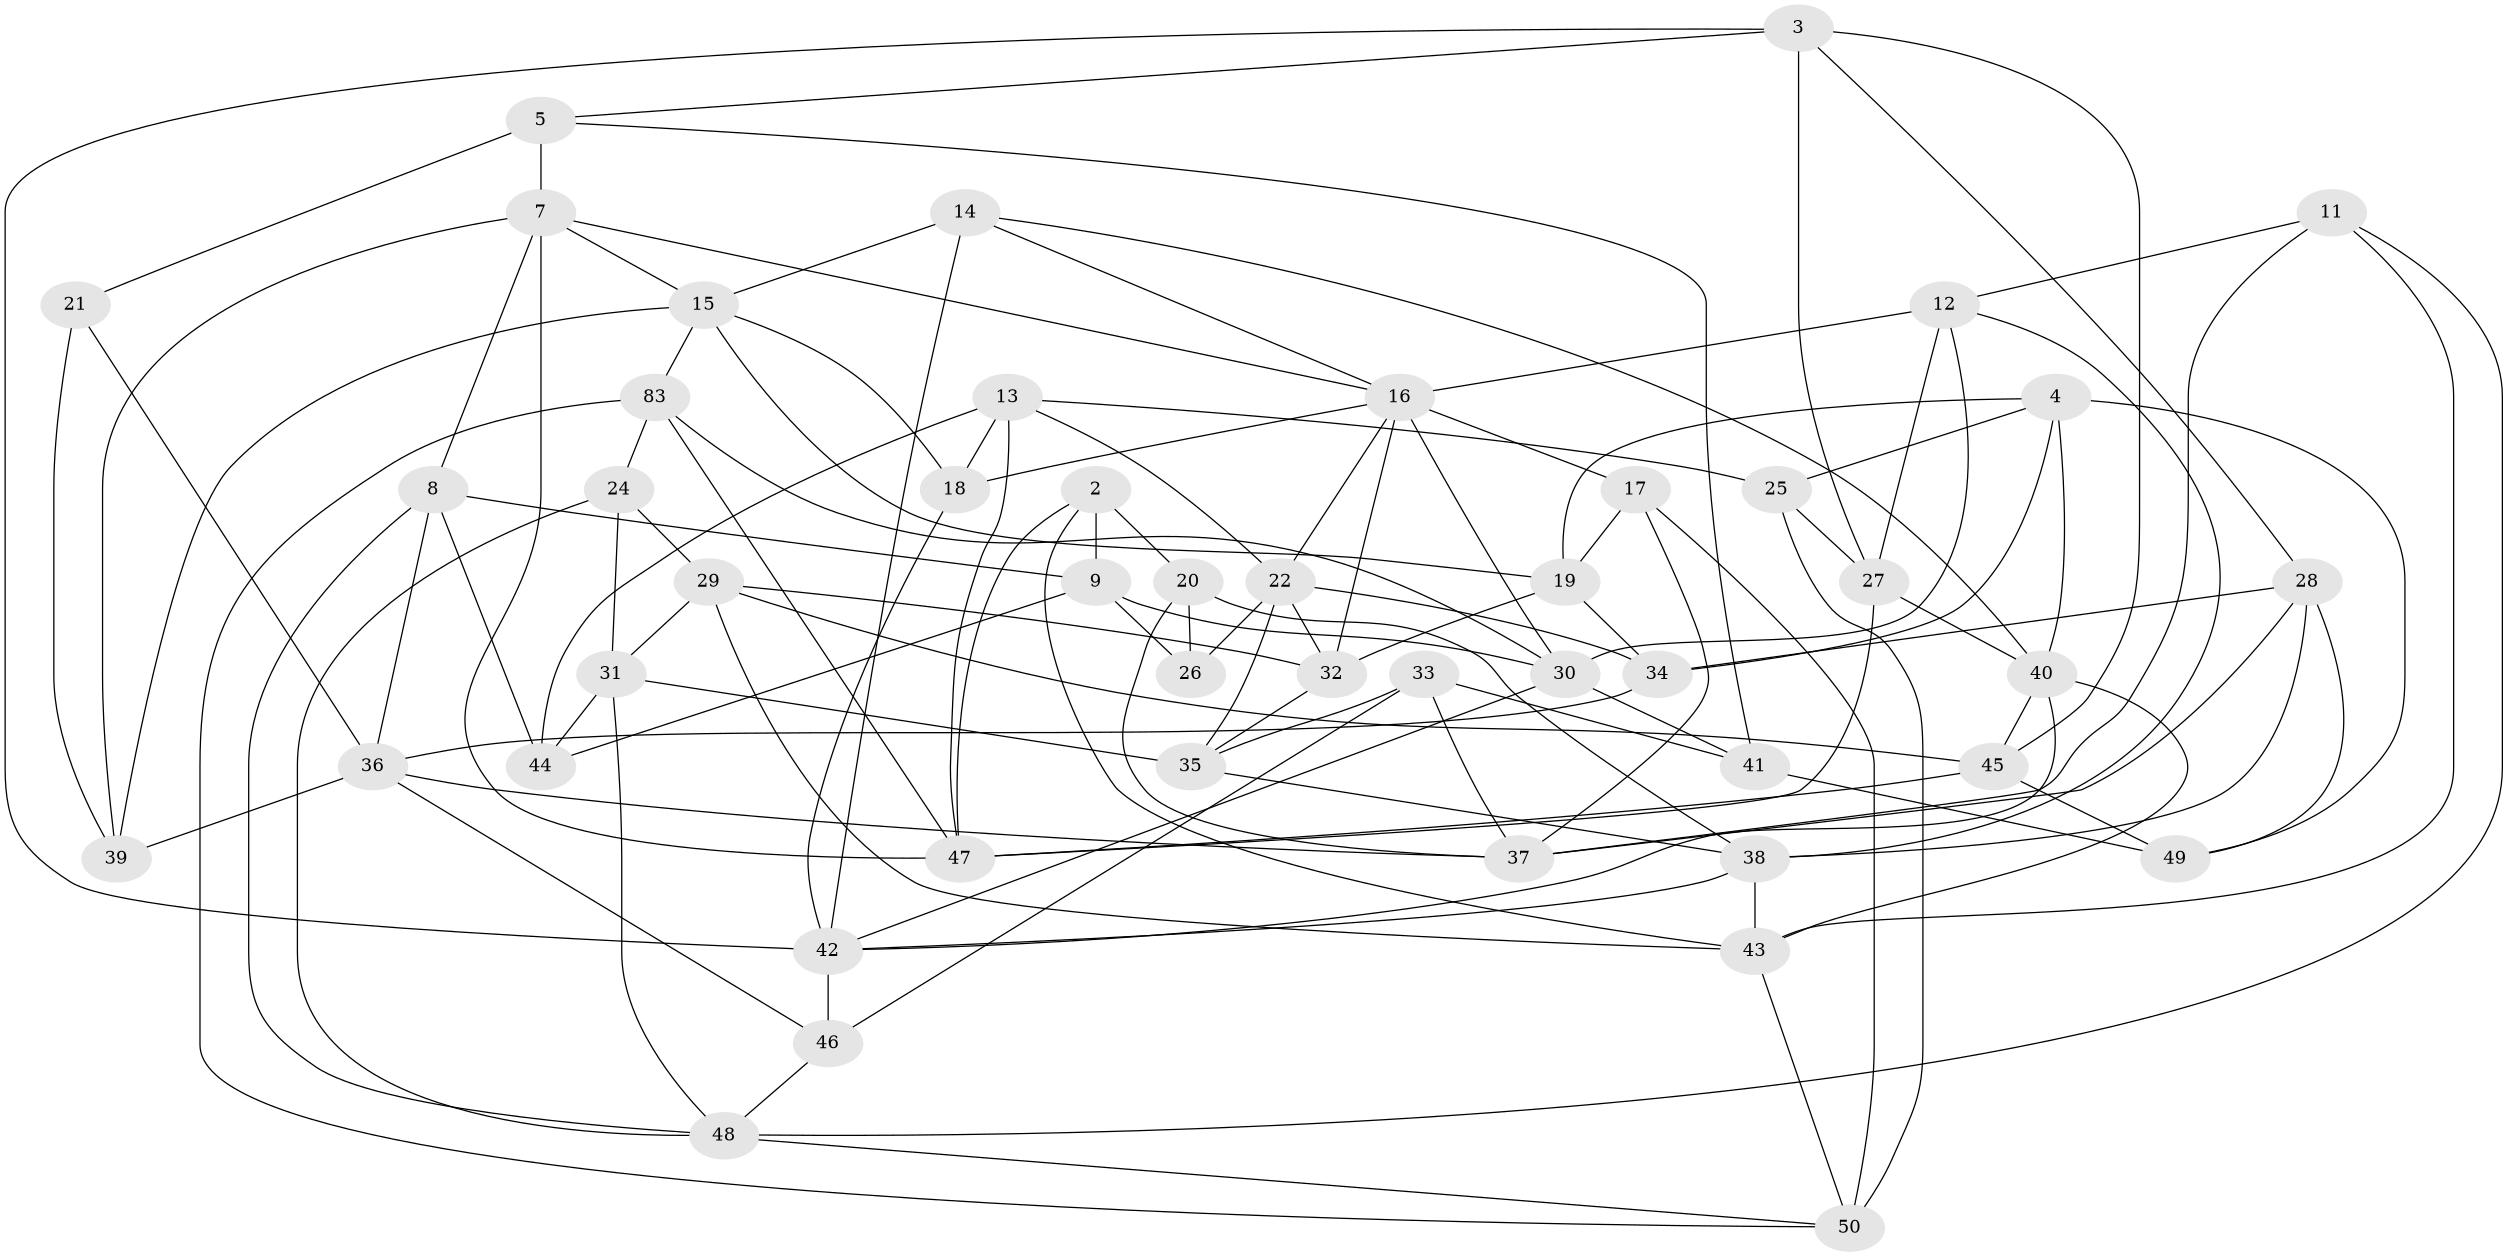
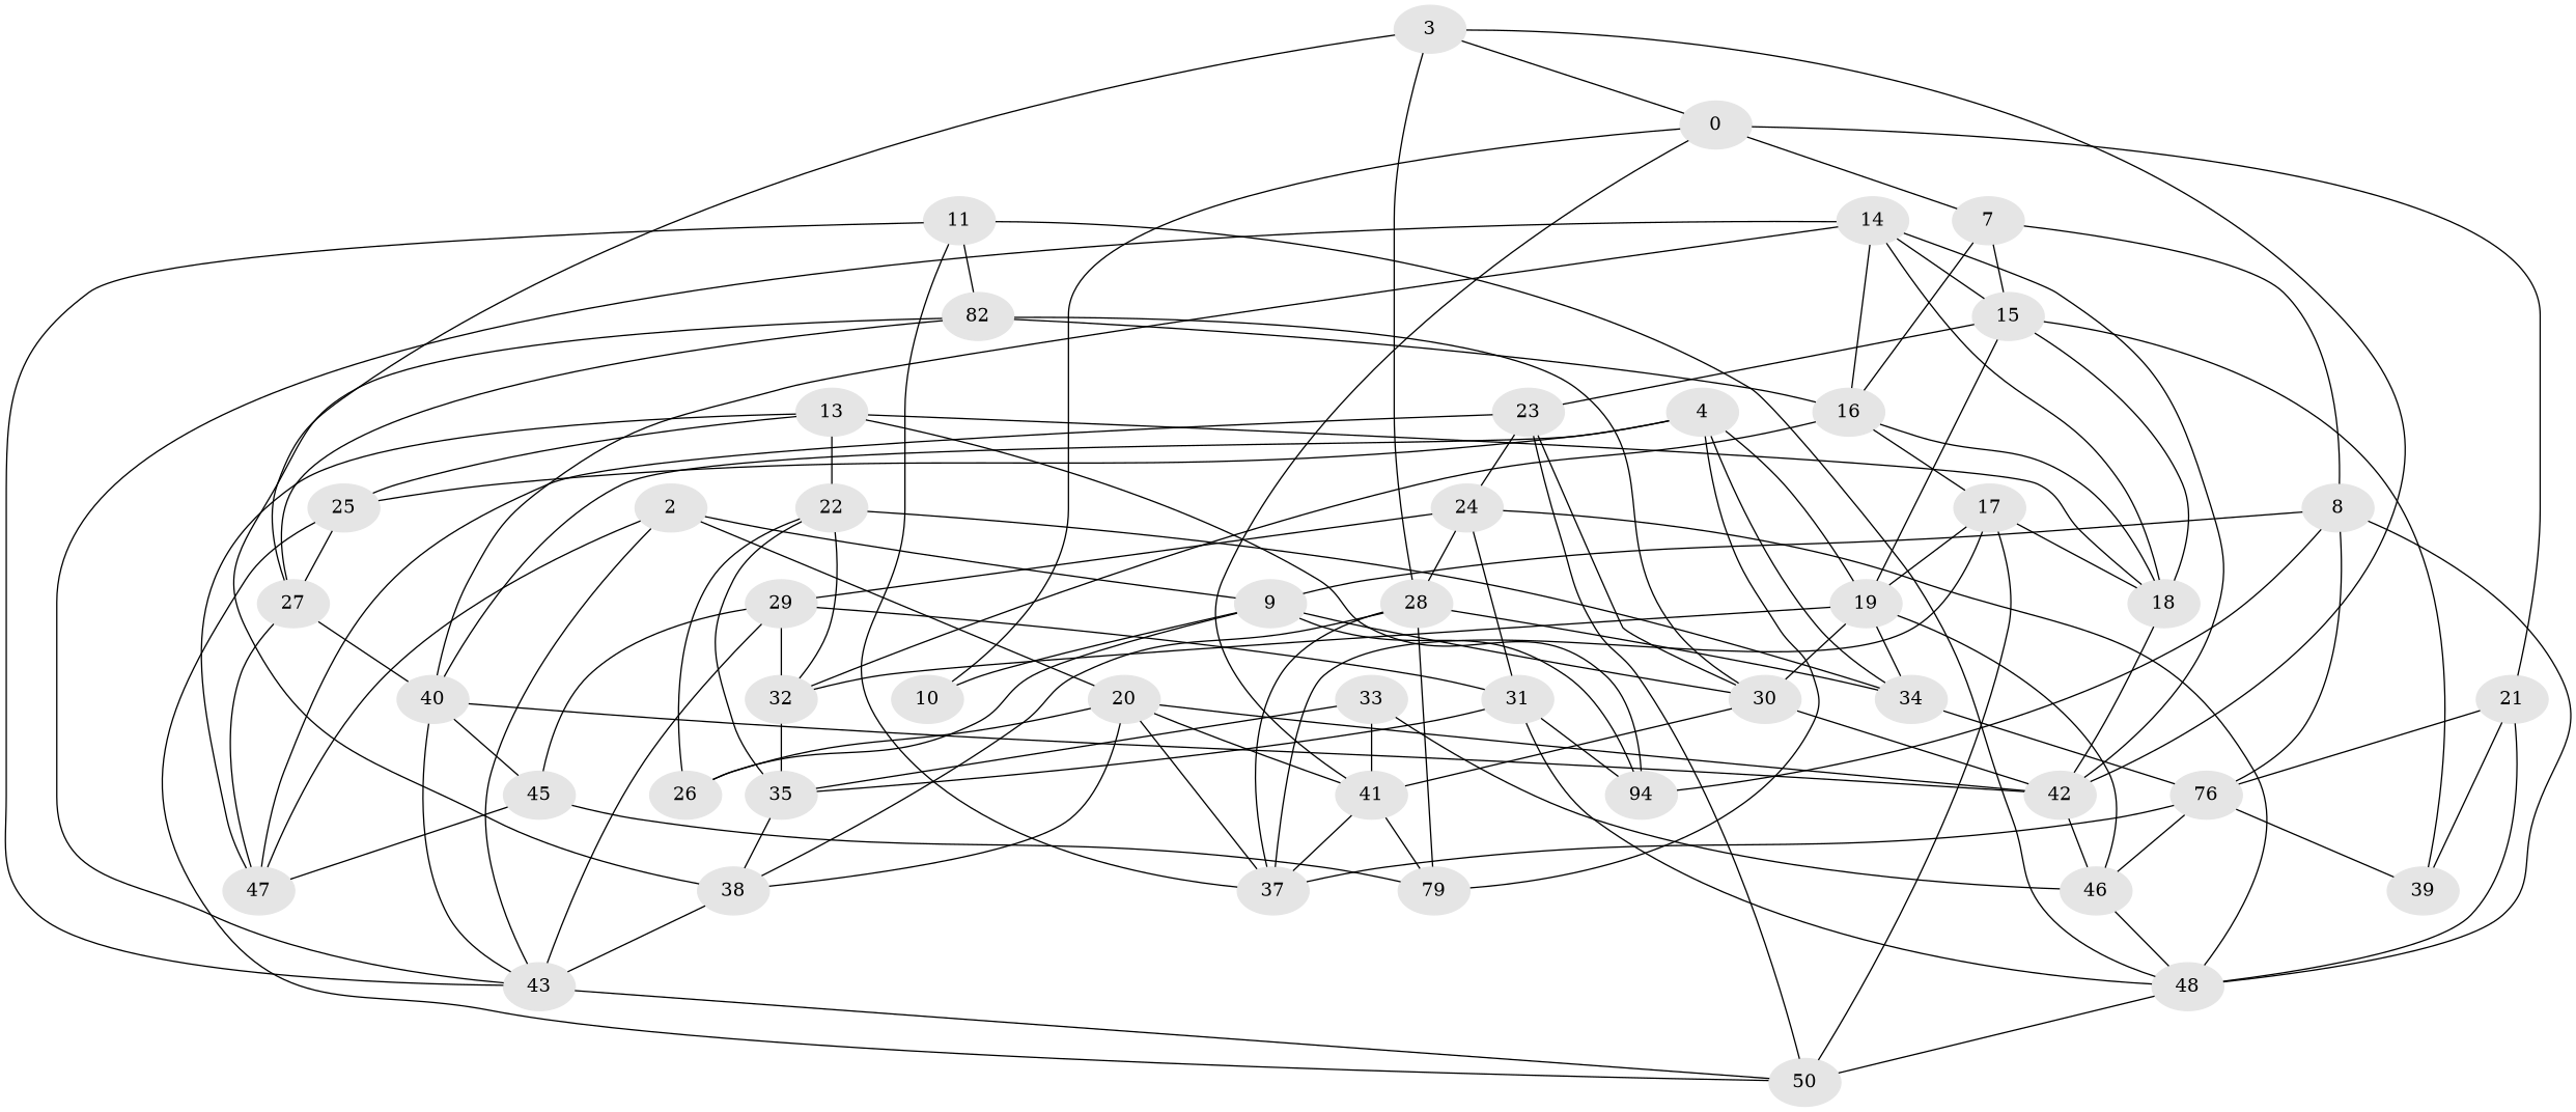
  graph {
    node [color=gray90 style=filled]
    edge [weight=1.0]
    22
    34
    26
    32
    35
    27
    47
    40
    2
    9
    20
    43
-   44
+   10
+   44 [label=94]
    30
    42
    41
    37
    38
    50
    3
-   5
+   5 [label=0]
    28
    45
    7
    21
-   49
+   49 [label=79]
    46
    4
    19
    25
-   36
+   36 [label=76]
    8
    15
    16
    39
    48
    18
-   23 [label=83]
+   23
    17
    11
-   12
+   12 [label=82]
    13
    14
    24
    29
    31
    33
    22 -- 34 [weight=2.0]
    22 -- 26
    22 -- 32
    22 -- 35
    34 -- 36
    32 -- 35
    35 -- 38
    27 -- 47
    27 -- 40
    40 -- 43
    40 -- 42
    40 -- 45
    2 -- 47
    2 -- 9
    2 -- 20
    2 -- 43
    9 -- 26
+   9 -- 10
    9 -- 44
    9 -- 30
    20 -- 26
-   38 -- 42
+   20 -- 42
+   20 -- 41
    20 -- 37
    20 -- 38
    43 -- 50
    30 -- 42
    30 -- 41
    42 -- 46 [weight=2.0]
    41 -- 49 [weight=2.0]
    38 -- 43 [weight=2.0]
    3 -- 27
    3 -- 42
    3 -- 5
    3 -- 28
-   3 -- 45
+   5 -- 10
    5 -- 41
    5 -- 7
    5 -- 21 [weight=2.0]
    28 -- 34
    28 -- 37
    28 -- 38
    28 -- 49
    45 -- 47
    45 -- 49
-   7 -- 47
    7 -- 8
    7 -- 15
    7 -- 16
-   7 -- 39
    21 -- 36
    21 -- 39
+   21 -- 48 [weight=2.0]
    46 -- 48
    4 -- 34
    4 -- 40
    4 -- 49 [weight=2.0]
    4 -- 19
    4 -- 25
    19 -- 34
    19 -- 32
+   19 -- 46
    25 -- 27
    25 -- 50
    36 -- 37
    36 -- 46
    36 -- 39
    8 -- 9
    8 -- 44 [weight=2.0]
    8 -- 36
    8 -- 48
    15 -- 19
    15 -- 39
    15 -- 18
    15 -- 23
-   16 -- 22
    16 -- 32 [weight=2.0]
-   16 -- 30
+   19 -- 30
    16 -- 18
    16 -- 17
    48 -- 50
    18 -- 42
    23 -- 47
    23 -- 30
    23 -- 50
    23 -- 24 [weight=2.0]
    17 -- 37
    17 -- 50 [weight=2.0]
    17 -- 19
+   17 -- 18
    11 -- 43
    11 -- 37
    11 -- 48
    11 -- 12
    12 -- 27
    12 -- 30
    12 -- 38
    12 -- 16
    13 -- 22
    13 -- 47
    13 -- 44 [weight=2.0]
    13 -- 25
    13 -- 18
    14 -- 40
+   14 -- 43
    14 -- 42
    14 -- 15
    14 -- 16
+   14 -- 18
+   24 -- 28
    24 -- 48
    24 -- 29
    24 -- 31
    29 -- 32
    29 -- 43
    29 -- 45 [weight=2.0]
    29 -- 31
    31 -- 35 [weight=2.0]
    31 -- 44
    31 -- 48
    33 -- 35
    33 -- 41
-   33 -- 37
+   41 -- 37
    33 -- 46
  }
